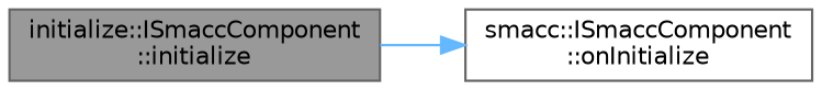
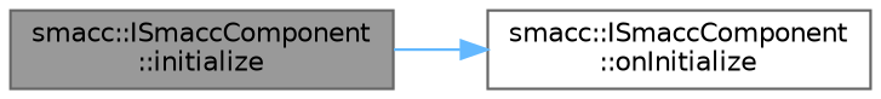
  digraph {
    rankdir=LR
    node [fontname=Helvetica fontsize=10 shape=box style=filled]
-   n1 [color=gray40 fillcolor=grey60 fontcolor=black height=0.2 label="initialize::ISmaccComponent\l::initialize" width=0.4]
+   n1 [color=gray40 fillcolor=grey60 fontcolor=black height=0.2 label="smacc::ISmaccComponent\l::initialize" width=0.4]
    n2 [color=grey40 fillcolor=white height=0.2 label="smacc::ISmaccComponent\l::onInitialize" width=0.4]
    n1 -> n2 [color=steelblue1 fontname=Helvetica fontsize=10 labelfontname=Helvetica labelfontsize=10 style=solid]
  }
